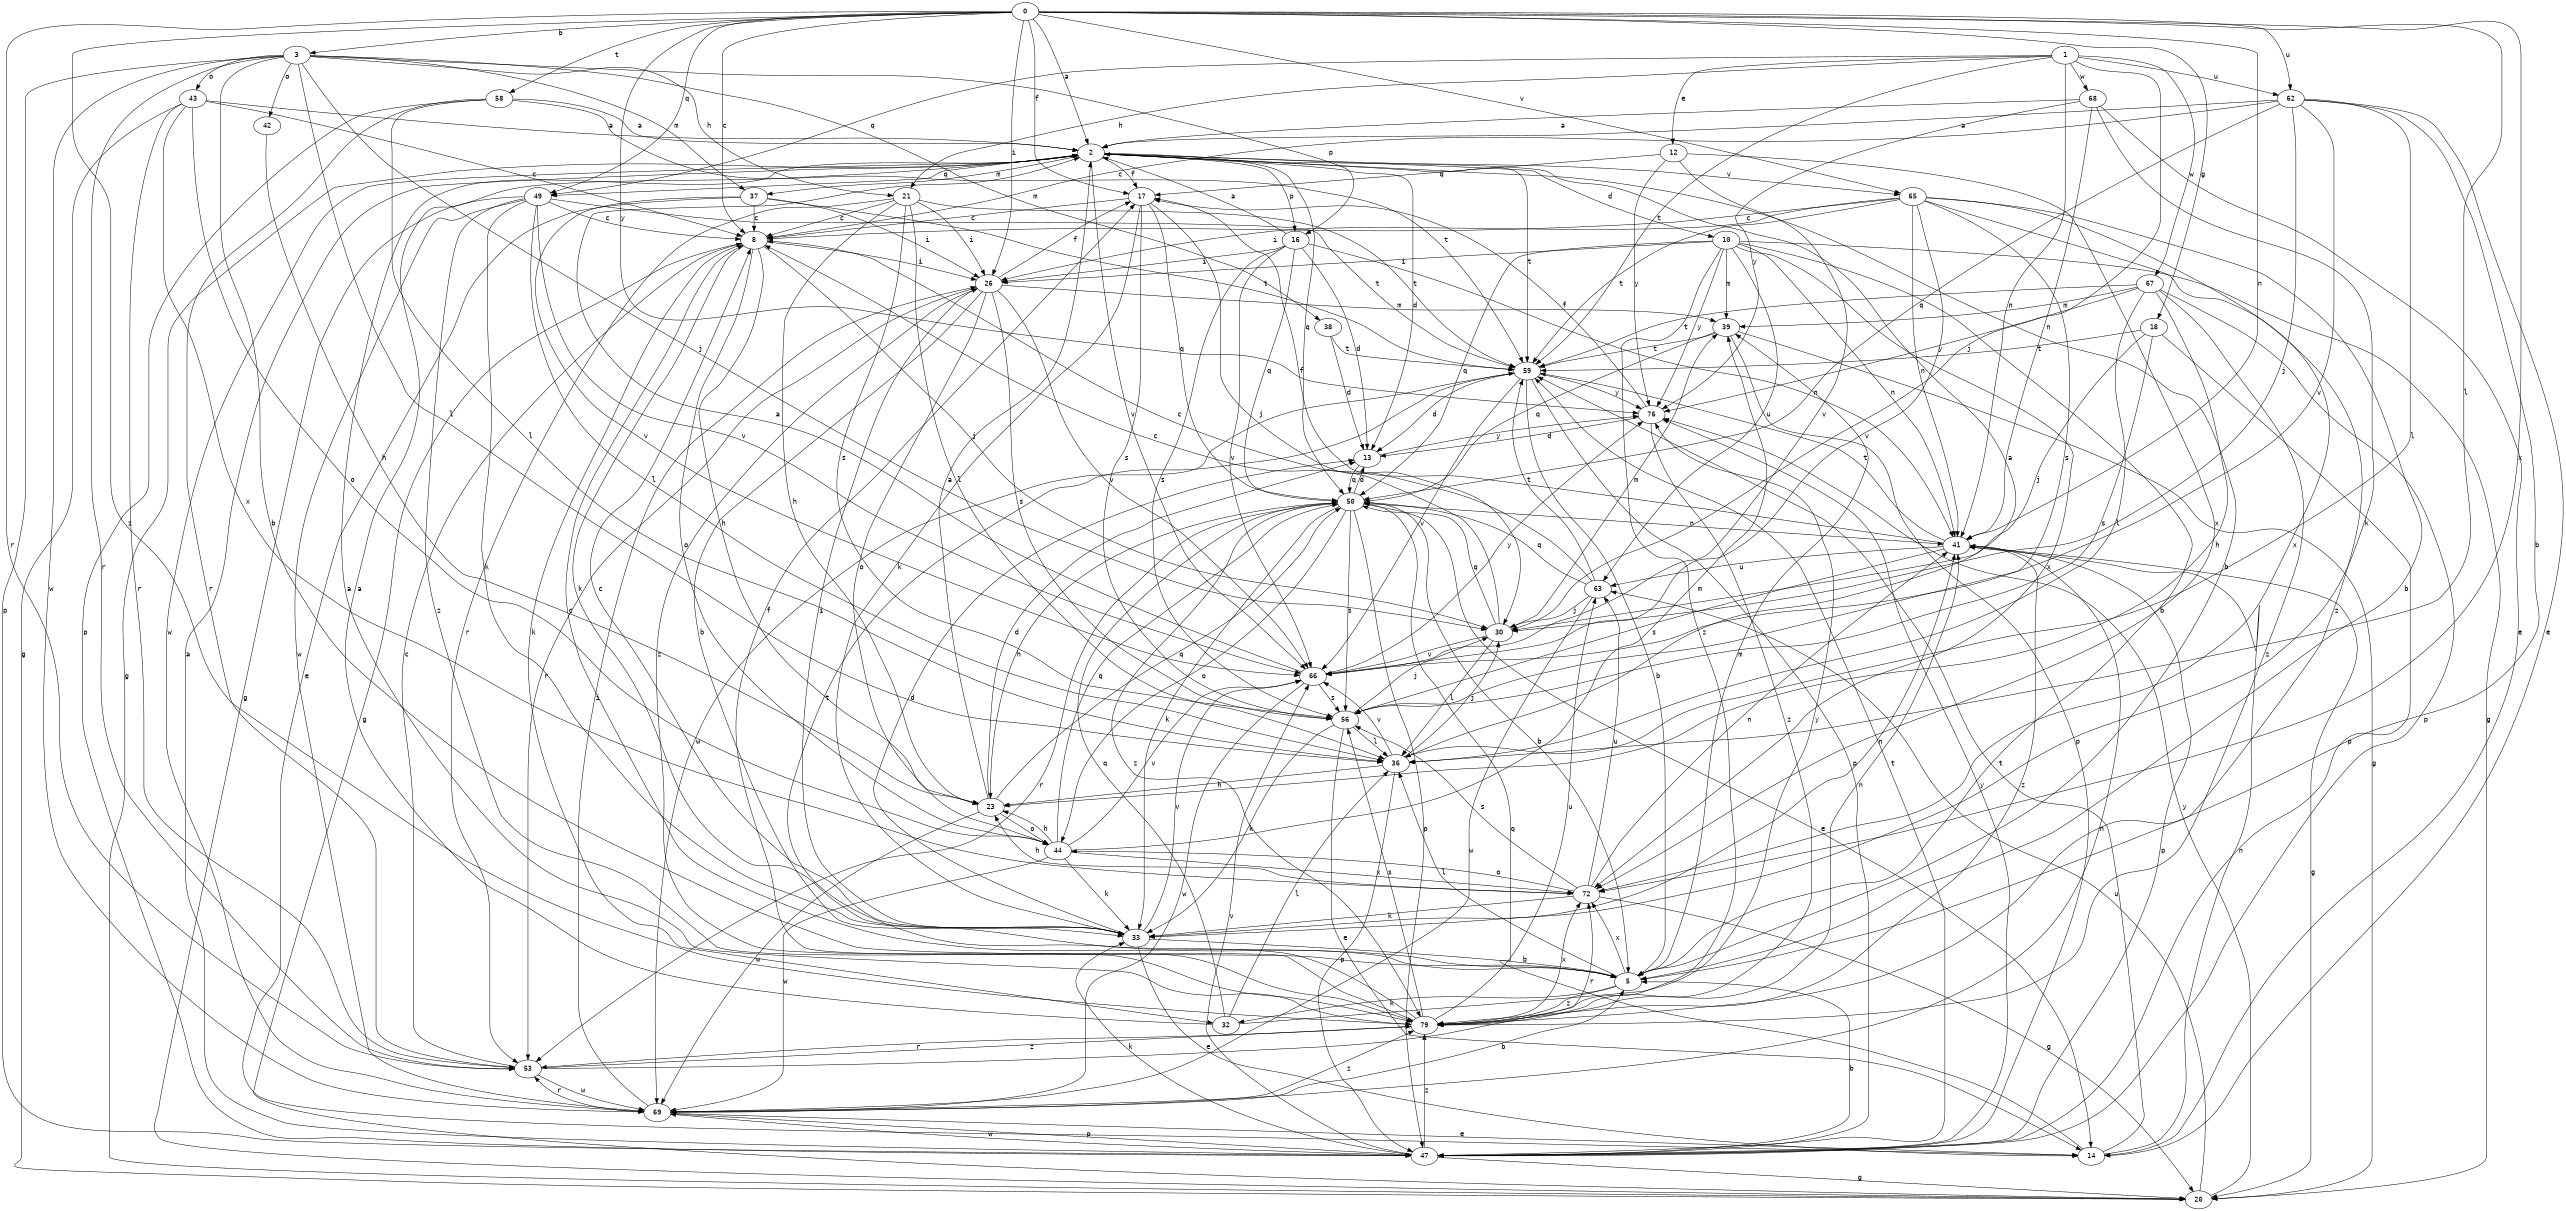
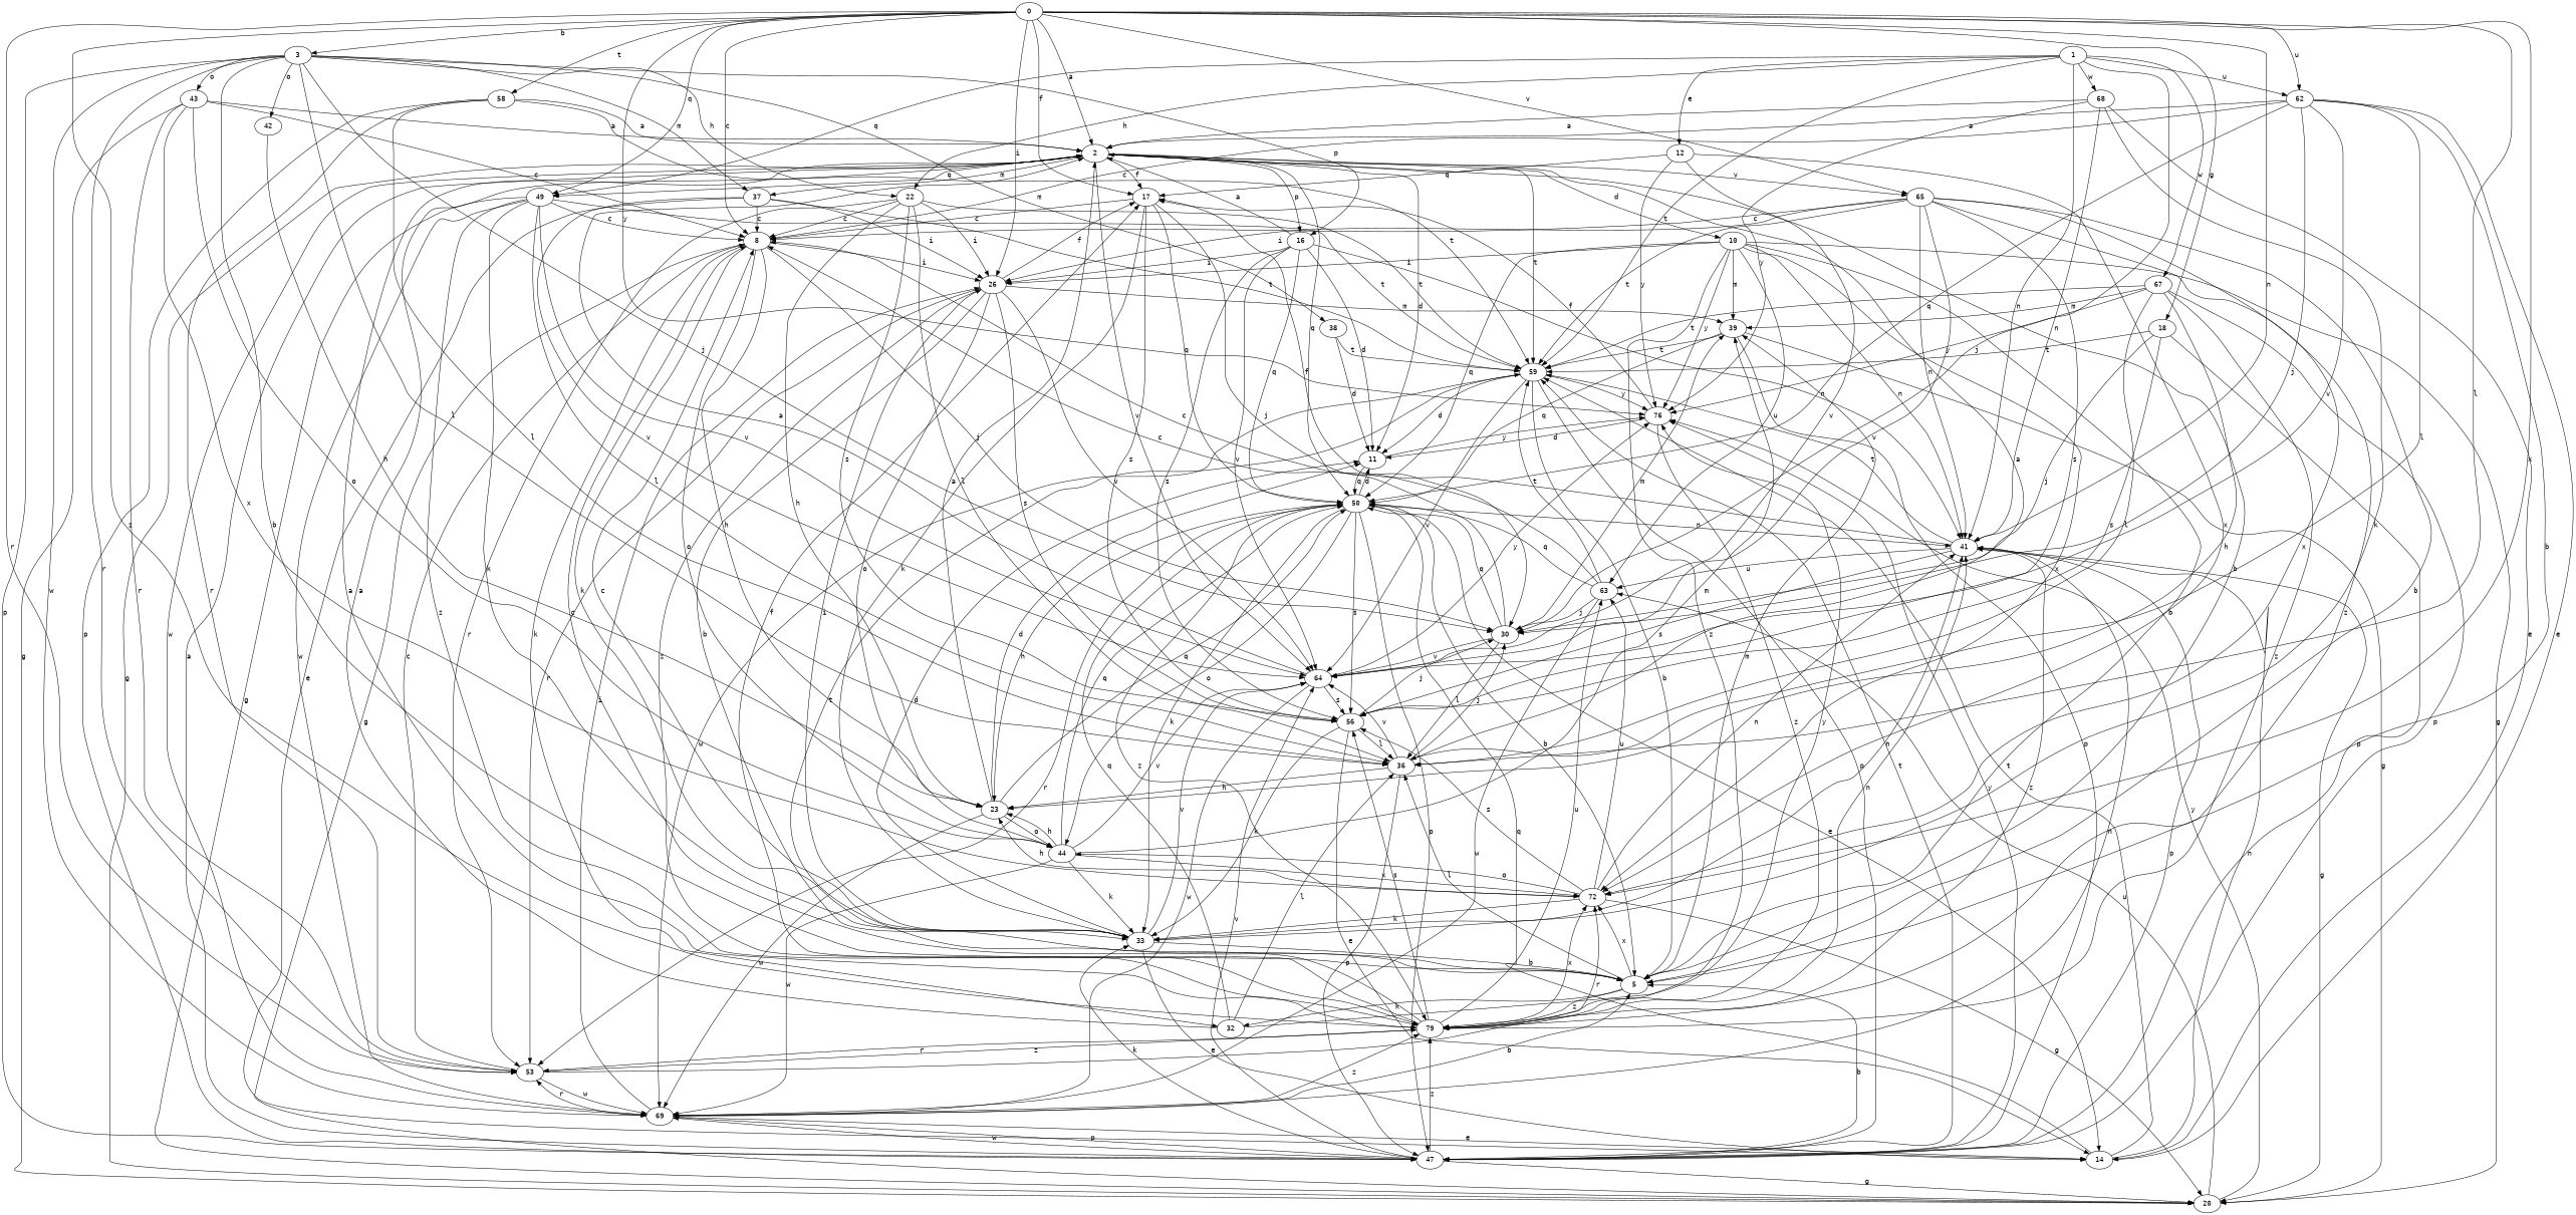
  strict digraph {
    fontname="DejaVu Sans Mono"
    node [fontname="DejaVu Sans Mono"]
    edge [fontname="DejaVu Sans Mono"]
    0
    2
    3
    8
    17
    18
    26
    36
    41
    49
    53
    58
    62
    65
    72
    76
    79
    59
    5
    10
-   11 [label=13]
+   11
    20
    37
    n24 [label=16]
    50
-   66
+   66 [label=64]
    69
-   21
+   21 [label=22]
    30
    38
    42
    43
    47
    32
    23
    33
    44
    56
    39
    63
    14
    1
    12
    67
    68
    0 -> 2 [label=a]
    0 -> 3 [label=b]
    0 -> 8 [label=c]
    0 -> 17 [label=f]
    0 -> 18 [label=g]
    0 -> 26 [label=i]
    0 -> 36 [label=l]
    0 -> 41 [label=n]
    0 -> 49 [label=q]
    0 -> 53 [label=r]
    0 -> 58 [label=t]
    0 -> 62 [label=u]
    0 -> 65 [label=v]
    0 -> 72 [label=x]
    0 -> 76 [label=y]
    0 -> 79 [label=z]
    2 -> 17 [label=f]
    2 -> 49 [label=q]
    2 -> 65 [label=v]
    2 -> 59 [label=t]
    2 -> 5 [label=b]
    2 -> 10 [label=d]
    2 -> 11 [label=d]
    2 -> 20 [label=g]
    2 -> 37 [label=m]
    2 -> n24 [label=p]
    2 -> 50 [label=q]
    2 -> 66 [label=v]
    2 -> 69 [label=w]
    3 -> 36 [label=l]
    3 -> 53 [label=r]
    3 -> 5 [label=b]
    3 -> 37 [label=m]
    3 -> n24 [label=p]
    3 -> 69 [label=w]
    3 -> 21 [label=h]
    3 -> 30 [label=j]
    3 -> 38 [label=m]
    3 -> 42 [label=o]
    3 -> 43 [label=o]
    3 -> 47 [label=p]
    8 -> 26 [label=i]
    8 -> 20 [label=g]
    8 -> 30 [label=j]
    8 -> 32 [label=k]
    8 -> 23 [label=h]
    8 -> 33 [label=k]
    8 -> 44 [label=o]
    17 -> 8 [label=c]
    17 -> 50 [label=q]
    17 -> 30 [label=j]
    17 -> 33 [label=k]
    17 -> 56 [label=s]
    18 -> 59 [label=t]
    18 -> 30 [label=j]
    18 -> 47 [label=p]
    18 -> 56 [label=s]
    26 -> 17 [label=f]
    26 -> 53 [label=r]
    26 -> 79 [label=z]
    26 -> 5 [label=b]
    26 -> 66 [label=v]
    26 -> 44 [label=o]
    26 -> 56 [label=s]
    26 -> 39 [label=m]
    36 -> 2 [label=a]
    36 -> 66 [label=v]
    36 -> 30 [label=j]
    36 -> 47 [label=p]
    36 -> 23 [label=h]
    41 -> 17 [label=f]
    41 -> 79 [label=z]
    41 -> 59 [label=t]
    41 -> 20 [label=g]
    41 -> 47 [label=p]
    41 -> 56 [label=s]
    41 -> 63 [label=u]
    49 -> 8 [label=c]
    49 -> 36 [label=l]
    49 -> 79 [label=z]
    49 -> 59 [label=t]
    49 -> 20 [label=g]
    49 -> 66 [label=v]
    49 -> 69 [label=w]
    49 -> 33 [label=k]
    53 -> 8 [label=c]
    53 -> 72 [label=r]
    53 -> 79 [label=z]
    53 -> 69 [label=w]
    58 -> 2 [label=a]
    58 -> 36 [label=l]
    58 -> 53 [label=r]
    58 -> 59 [label=t]
    58 -> 47 [label=p]
    62 -> 2 [label=a]
    62 -> 8 [label=c]
    62 -> 36 [label=l]
    62 -> 5 [label=b]
    62 -> 50 [label=q]
    62 -> 66 [label=v]
    62 -> 30 [label=j]
    62 -> 14 [label=e]
    65 -> 8 [label=c]
    65 -> 26 [label=i]
    65 -> 41 [label=n]
    65 -> 72 [label=x]
    65 -> 79 [label=z]
    65 -> 59 [label=t]
    65 -> 5 [label=b]
    65 -> 66 [label=v]
    65 -> 56 [label=s]
    72 -> 41 [label=n]
    72 -> 20 [label=g]
    72 -> 23 [label=h]
    72 -> 33 [label=k]
    72 -> 44 [label=o]
    72 -> 56 [label=s]
    72 -> 63 [label=u]
    76 -> 17 [label=f]
    76 -> 79 [label=z]
    76 -> 11 [label=d]
    79 -> 2 [label=a]
    79 -> 17 [label=f]
    79 -> 41 [label=n]
    79 -> 53 [label=r]
    79 -> 72 [label=x]
    79 -> 59 [label=t]
    79 -> 56 [label=s]
    79 -> 63 [label=u]
    59 -> 76 [label=y]
    59 -> 5 [label=b]
    59 -> 11 [label=d]
    59 -> 66 [label=v]
    59 -> 69 [label=w]
    59 -> 47 [label=p]
    5 -> 8 [label=c]
    5 -> 36 [label=l]
    5 -> 72 [label=x]
    5 -> 79 [label=z]
    5 -> 32 [label=k]
    5 -> 39 [label=m]
    10 -> 26 [label=i]
    10 -> 41 [label=n]
    10 -> 72 [label=x]
    10 -> 76 [label=y]
    10 -> 79 [label=z]
    10 -> 5 [label=b]
    10 -> 20 [label=g]
    10 -> 50 [label=q]
    10 -> 39 [label=m]
    10 -> 63 [label=u]
    11 -> 76 [label=y]
    11 -> 50 [label=q]
    20 -> 76 [label=y]
    20 -> 63 [label=u]
    37 -> 8 [label=c]
    37 -> 26 [label=i]
    37 -> 59 [label=t]
    37 -> 66 [label=v]
    37 -> 14 [label=e]
    n24 -> 2 [label=a]
    n24 -> 26 [label=i]
    n24 -> 41 [label=n]
    n24 -> 11 [label=d]
    n24 -> 50 [label=q]
    n24 -> 66 [label=v]
    n24 -> 56 [label=s]
    50 -> 41 [label=n]
    50 -> 53 [label=r]
    50 -> 79 [label=z]
    50 -> 5 [label=b]
    50 -> 11 [label=d]
    50 -> 47 [label=p]
    50 -> 23 [label=h]
    50 -> 33 [label=k]
    50 -> 44 [label=o]
    50 -> 56 [label=s]
    50 -> 14 [label=e]
    66 -> 2 [label=a]
    66 -> 76 [label=y]
    66 -> 69 [label=w]
    66 -> 56 [label=s]
    69 -> 26 [label=i]
    69 -> 41 [label=n]
    69 -> 53 [label=r]
    69 -> 79 [label=z]
    69 -> 5 [label=b]
    69 -> 47 [label=p]
    69 -> 14 [label=e]
    21 -> 8 [label=c]
    21 -> 26 [label=i]
    21 -> 36 [label=l]
    21 -> 53 [label=r]
    21 -> 59 [label=t]
    21 -> 23 [label=h]
    21 -> 56 [label=s]
    30 -> 8 [label=c]
    30 -> 36 [label=l]
    30 -> 50 [label=q]
    30 -> 66 [label=v]
    30 -> 39 [label=m]
    38 -> 59 [label=t]
    38 -> 11 [label=d]
    42 -> 23 [label=h]
    43 -> 2 [label=a]
    43 -> 8 [label=c]
    43 -> 53 [label=r]
    43 -> 72 [label=x]
    43 -> 20 [label=g]
    43 -> 44 [label=o]
    47 -> 2 [label=a]
    47 -> 76 [label=y]
    47 -> 79 [label=z]
    47 -> 59 [label=t]
    47 -> 5 [label=b]
    47 -> 20 [label=g]
    47 -> 66 [label=v]
    47 -> 69 [label=w]
    47 -> 33 [label=k]
    32 -> 2 [label=a]
    32 -> 36 [label=l]
    32 -> 76 [label=y]
    32 -> 50 [label=q]
    23 -> 2 [label=a]
    23 -> 11 [label=d]
    23 -> 50 [label=q]
    23 -> 69 [label=w]
    23 -> 44 [label=o]
    33 -> 8 [label=c]
    33 -> 26 [label=i]
    33 -> 41 [label=n]
    33 -> 5 [label=b]
    33 -> 11 [label=d]
    33 -> 66 [label=v]
    33 -> 14 [label=e]
    44 -> 72 [label=x]
    44 -> 50 [label=q]
    44 -> 66 [label=v]
    44 -> 69 [label=w]
    44 -> 23 [label=h]
    44 -> 33 [label=k]
    44 -> 39 [label=m]
    56 -> 36 [label=l]
    56 -> 30 [label=j]
    56 -> 33 [label=k]
    56 -> 14 [label=e]
    39 -> 59 [label=t]
    39 -> 20 [label=g]
    39 -> 50 [label=q]
    39 -> 47 [label=p]
    63 -> 8 [label=c]
    63 -> 59 [label=t]
    63 -> 50 [label=q]
    63 -> 69 [label=w]
    63 -> 30 [label=j]
    14 -> 41 [label=n]
    14 -> 59 [label=t]
    14 -> 50 [label=q]
    1 -> 41 [label=n]
    1 -> 49 [label=q]
    1 -> 62 [label=u]
    1 -> 59 [label=t]
    1 -> 21 [label=h]
    1 -> 30 [label=j]
    1 -> 12 [label=e]
    1 -> 67 [label=w]
    1 -> 68 [label=w]
    12 -> 17 [label=q]
    12 -> 72 [label=x]
    12 -> 76 [label=y]
    12 -> 66 [label=v]
    67 -> 36 [label=l]
    67 -> 76 [label=y]
    67 -> 79 [label=z]
    67 -> 59 [label=t]
    67 -> 47 [label=p]
    67 -> 23 [label=h]
    67 -> 39 [label=m]
    68 -> 2 [label=a]
    68 -> 41 [label=n]
    68 -> 76 [label=y]
    68 -> 33 [label=k]
    68 -> 14 [label=e]
  }
